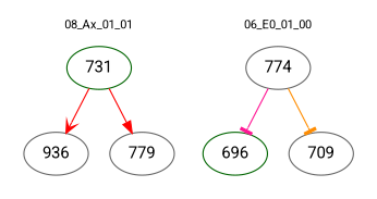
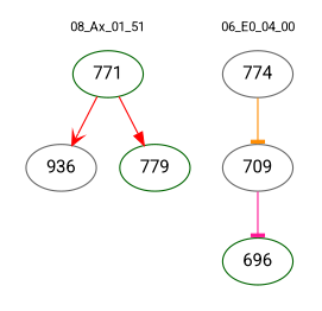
  digraph {
    fontname=Roboto
    node [color=gray40 fontname=Roboto]
    edge [arrowhead=tee color=red fontname=Roboto]
-   n1 [color=darkgreen label=731]
+   n1 [color=darkgreen label=771]
    n2 [label=936]
-   n3 [label=779]
+   n3 [color=darkgreen label=779]
    n4 [label=774]
    n5 [color=darkgreen label=696]
    n6 [label=709]
    subgraph cluster_1 {
      color=white
      fontsize=10
-     label="08_Ax_01_01"
+     label="08_Ax_01_51"
      n1
      n2
      n3
    }
    subgraph cluster_2 {
      color=white
      fontsize=10
-     label="06_E0_01_00"
+     label="06_E0_04_00"
      n4
      n5
      n6
    }
    n1 -> n2 [arrowhead=vee]
    n1 -> n3 [arrowhead=normal]
-   n4 -> n5 [color=deeppink]
+   n6 -> n5 [color=deeppink]
    n4 -> n6 [color=darkorange]
  }
